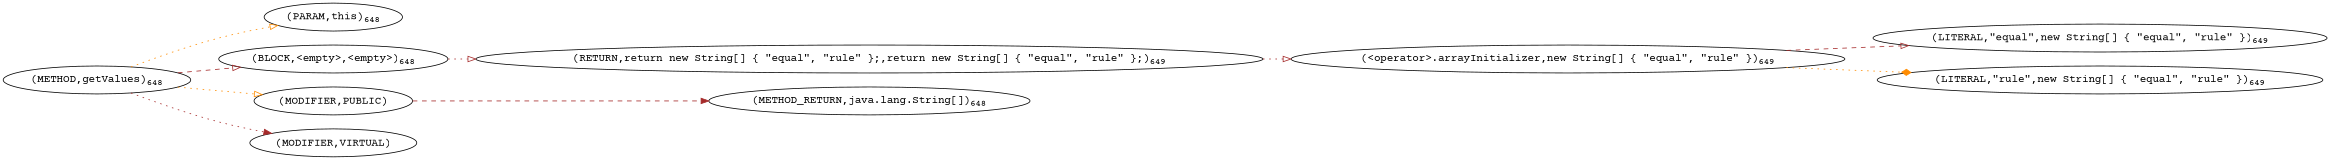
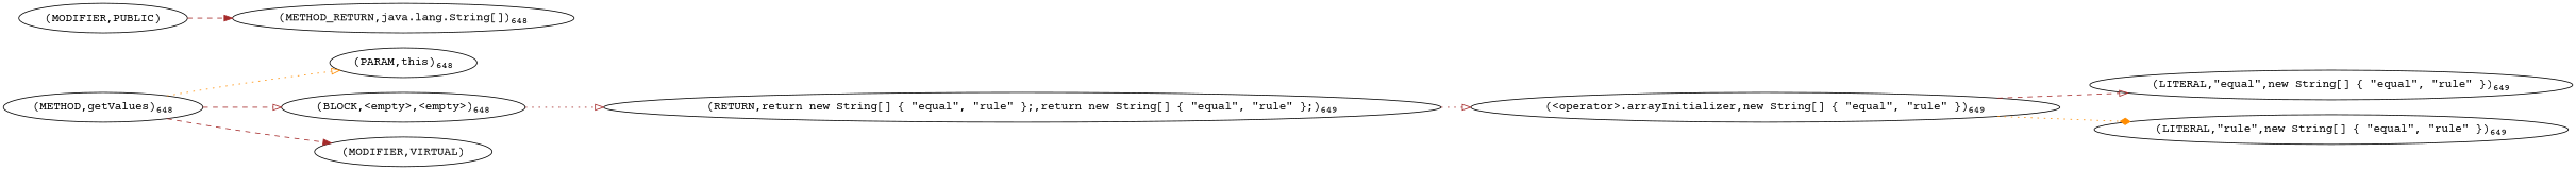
  digraph {
    fontname="Courier Prime"
    rankdir=LR
    node [fontname="Courier Prime"]
    edge [arrowhead=onormal color=brown fontname="Courier Prime" style=dotted]
    n1 [label=<(METHOD,getValues)<SUB>648</SUB>>]
    n2 [label=<(PARAM,this)<SUB>648</SUB>>]
    n3 [label=<(BLOCK,&lt;empty&gt;,&lt;empty&gt;)<SUB>648</SUB>>]
    n4 [label=<(MODIFIER,PUBLIC)>]
    n5 [label=<(MODIFIER,VIRTUAL)>]
    n6 [label=<(RETURN,return new String[] { &quot;equal&quot;, &quot;rule&quot; };,return new String[] { &quot;equal&quot;, &quot;rule&quot; };)<SUB>649</SUB>>]
    n7 [label=<(METHOD_RETURN,java.lang.String[])<SUB>648</SUB>>]
    n8 [label=<(&lt;operator&gt;.arrayInitializer,new String[] { &quot;equal&quot;, &quot;rule&quot; })<SUB>649</SUB>>]
    n9 [label=<(LITERAL,&quot;equal&quot;,new String[] { &quot;equal&quot;, &quot;rule&quot; })<SUB>649</SUB>>]
    n10 [label=<(LITERAL,&quot;rule&quot;,new String[] { &quot;equal&quot;, &quot;rule&quot; })<SUB>649</SUB>>]
    n1 -> n2 [color=darkorange]
    n1 -> n3 [style=dashed]
-   n1 -> n4 [color=darkorange]
-   n1 -> n5 [arrowhead=normal]
+   n1 -> n5 [arrowhead=normal style=dashed]
    n3 -> n6
    n4 -> n7 [arrowhead=normal style=dashed]
    n6 -> n8
    n8 -> n9 [style=dashed]
    n8 -> n10 [arrowhead=diamond color=darkorange]
  }
